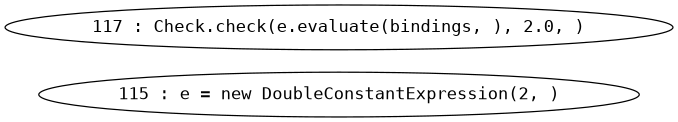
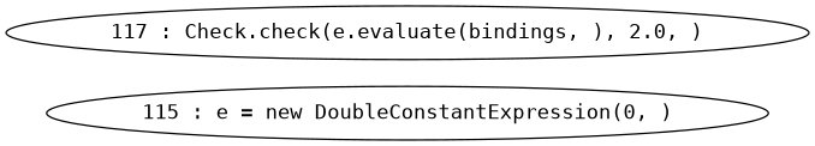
  digraph {
    rankdir=LR
    fontname="DejaVu Sans Mono"
    node [fontname="DejaVu Sans Mono"]
-   "115 : e = new DoubleConstantExpression(2, )"
+   "115 : e = new DoubleConstantExpression(2, )" [label="115 : e = new DoubleConstantExpression(0, )"]
    "117 : Check.check(e.evaluate(bindings, ), 2.0, )"
  }
